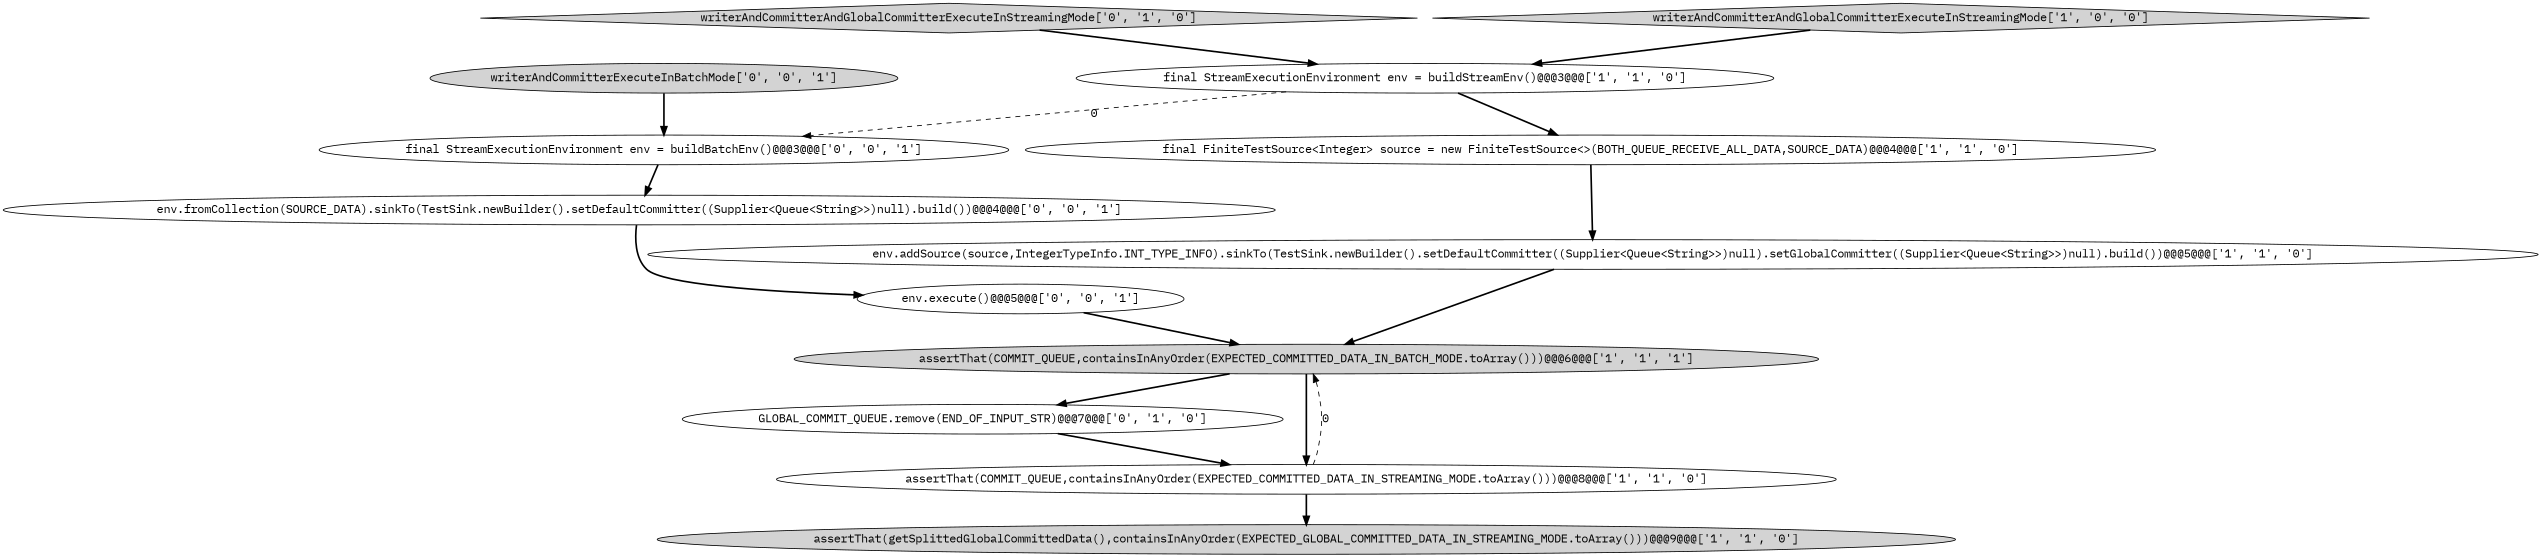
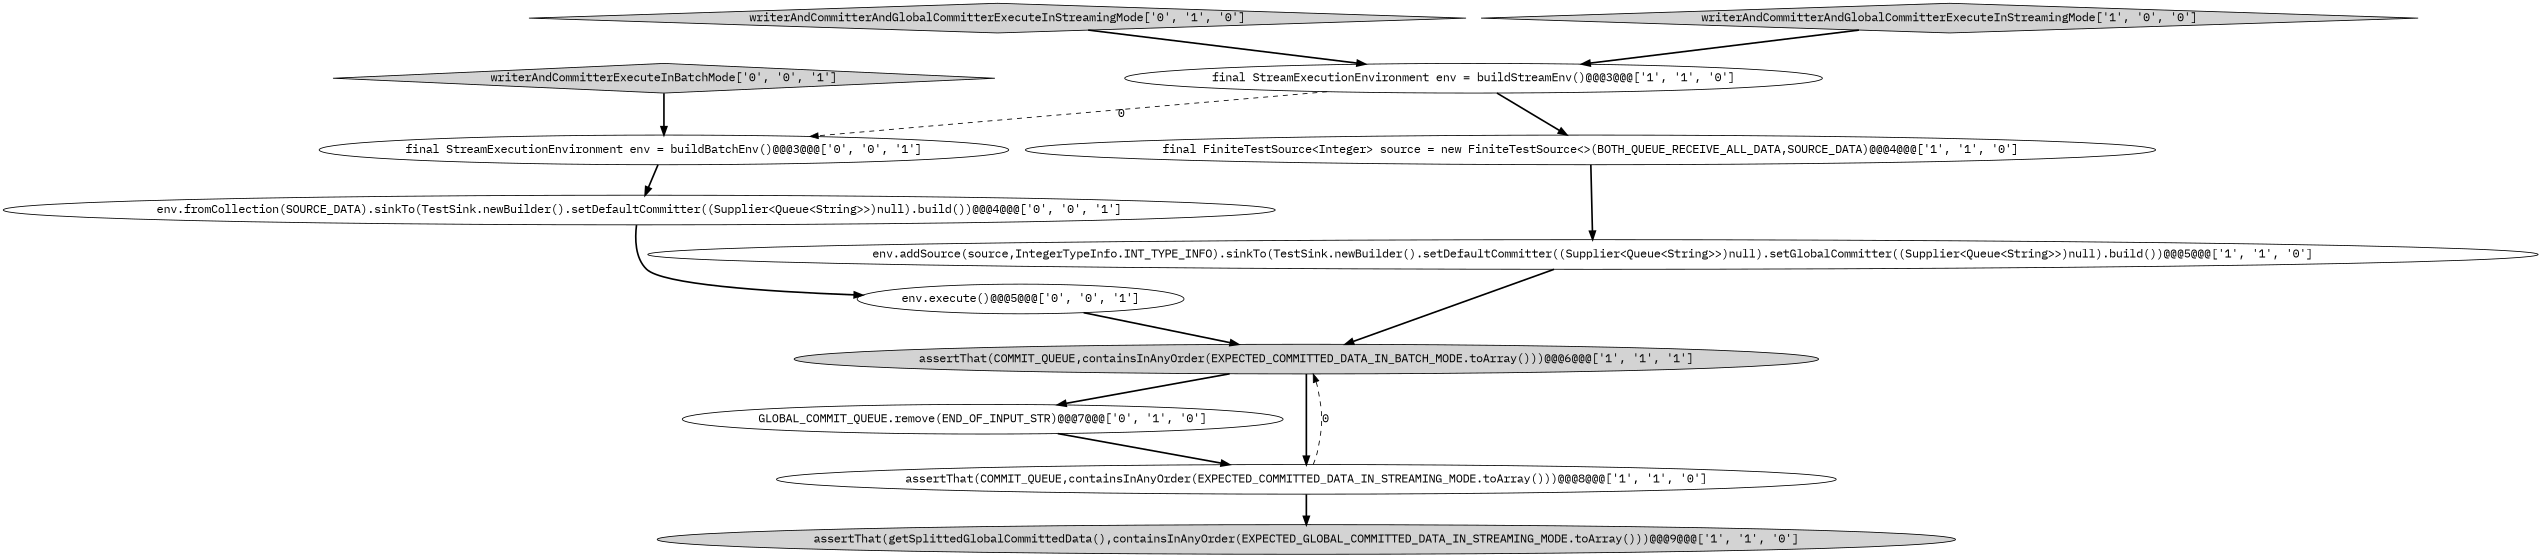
  digraph {
    fontname="IBM Plex Mono"
    node [fillcolor=white shape=ellipse style=filled fontname="IBM Plex Mono"]
    edge [style=bold fontname="IBM Plex Mono"]
    n1 [fillcolor=lightgray label="assertThat(COMMIT_QUEUE,containsInAnyOrder(EXPECTED_COMMITTED_DATA_IN_BATCH_MODE.toArray()))@@@6@@@['1', '1', '1']"]
    n2 [label="GLOBAL_COMMIT_QUEUE.remove(END_OF_INPUT_STR)@@@7@@@['0', '1', '0']"]
    n3 [label="assertThat(COMMIT_QUEUE,containsInAnyOrder(EXPECTED_COMMITTED_DATA_IN_STREAMING_MODE.toArray()))@@@8@@@['1', '1', '0']"]
    n4 [label="final FiniteTestSource<Integer> source = new FiniteTestSource<>(BOTH_QUEUE_RECEIVE_ALL_DATA,SOURCE_DATA)@@@4@@@['1', '1', '0']"]
    n5 [label="env.addSource(source,IntegerTypeInfo.INT_TYPE_INFO).sinkTo(TestSink.newBuilder().setDefaultCommitter((Supplier<Queue<String>>)null).setGlobalCommitter((Supplier<Queue<String>>)null).build())@@@5@@@['1', '1', '0']"]
    n6 [label="env.execute()@@@5@@@['0', '0', '1']"]
    n7 [fillcolor=lightgray label="assertThat(getSplittedGlobalCommittedData(),containsInAnyOrder(EXPECTED_GLOBAL_COMMITTED_DATA_IN_STREAMING_MODE.toArray()))@@@9@@@['1', '1', '0']"]
    n8 [label="final StreamExecutionEnvironment env = buildBatchEnv()@@@3@@@['0', '0', '1']"]
    n9 [label="env.fromCollection(SOURCE_DATA).sinkTo(TestSink.newBuilder().setDefaultCommitter((Supplier<Queue<String>>)null).build())@@@4@@@['0', '0', '1']"]
    n10 [fillcolor=lightgray label="writerAndCommitterAndGlobalCommitterExecuteInStreamingMode['0', '1', '0']" shape=diamond]
    n11 [label="final StreamExecutionEnvironment env = buildStreamEnv()@@@3@@@['1', '1', '0']"]
-   n12 [fillcolor=lightgray label="writerAndCommitterExecuteInBatchMode['0', '0', '1']"]
+   n12 [fillcolor=lightgray label="writerAndCommitterExecuteInBatchMode['0', '0', '1']" shape=diamond]
    n13 [fillcolor=lightgray label="writerAndCommitterAndGlobalCommitterExecuteInStreamingMode['1', '0', '0']" shape=diamond]
    n1 -> n2
    n1 -> n3
    n2 -> n3
    n3 -> n1 [label=0 style=dashed]
    n3 -> n7
    n4 -> n5
    n5 -> n1
    n6 -> n1
    n8 -> n9
    n9 -> n6
    n10 -> n11
    n11 -> n4
    n11 -> n8 [label=0 style=dashed]
    n12 -> n8
    n13 -> n11
  }
